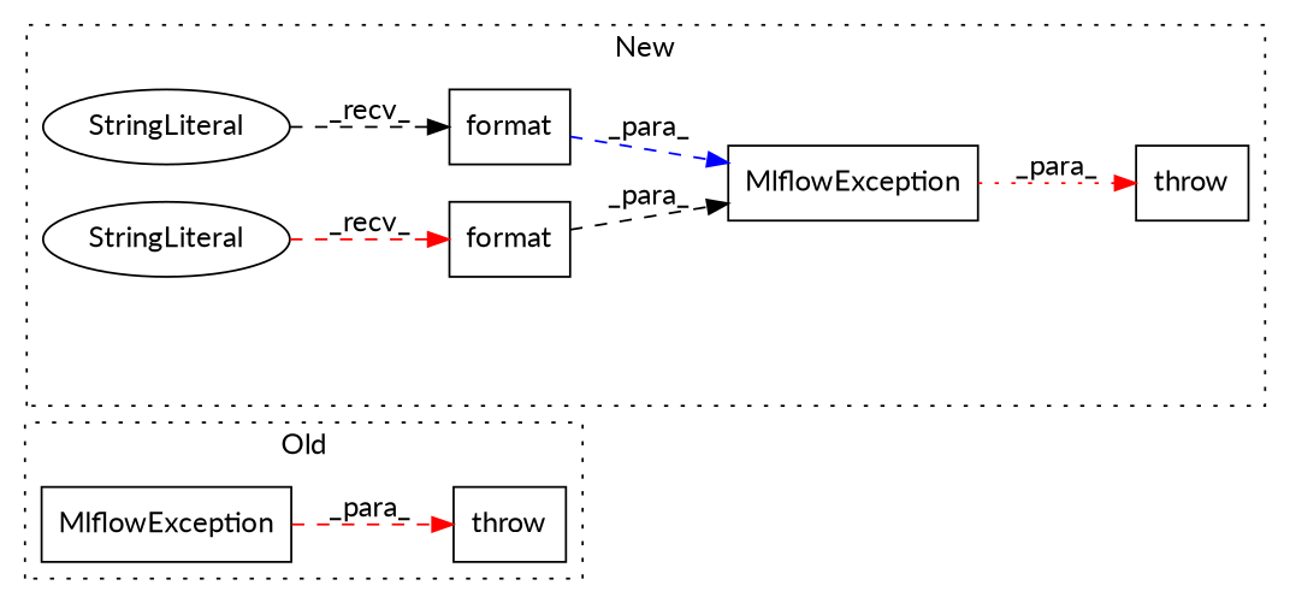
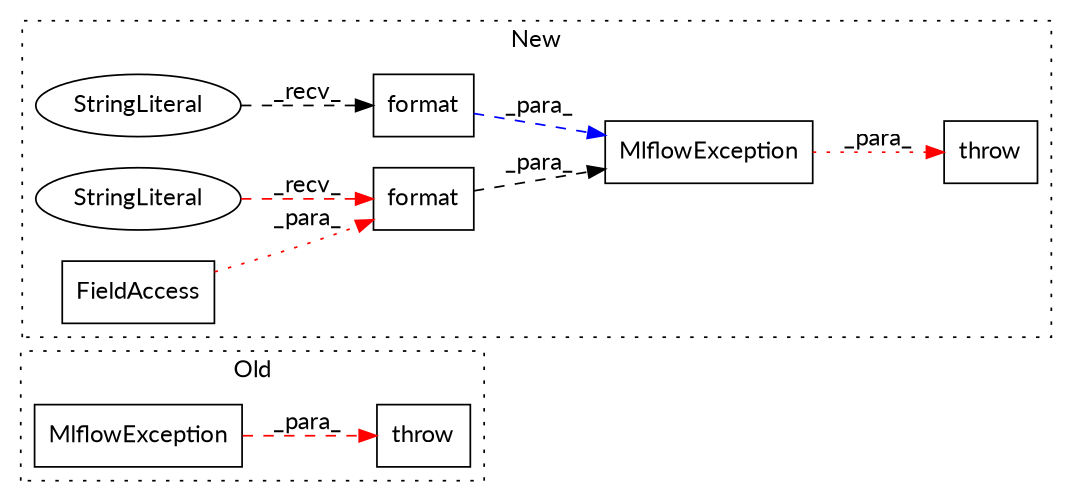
  digraph {
    rankdir=LR
    fontname=Lato
    node [a=32 l=6 shape=box fontname=Lato]
    edge [color=red style=dashed fontname=Lato]
    n1 [a=53 label=throw s=12937]
    n2 [l="16,1" label=MlflowException s="12943,12982"]
    n3 [l="16,1" label=MlflowException s="13142,13339"]
    n4 [a=53 label=throw s=13136]
    n5 [l="7,1" label=format s="13198,13220"]
    n6 [a=45 l=38 label=StringLiteral s=13159 shape=ellipse]
    n7 [l="7,1" label=format s="13252,13314"]
    n8 [a=45 label=StringLiteral s=13245 shape=ellipse]
+   n9 [a=22 l=55 label=FieldAccess s=13259]
    subgraph cluster_1 {
      label=Old
      style=dotted
      n1
      n2
    }
    subgraph cluster_2 {
      label=New
      style=dotted
      n3
      n4
      n5
      n6
      n7
      n8
+     n9
    }
    n2 -> n1 [label=_para_]
    n3 -> n4 [label=_para_ style=dotted]
    n5 -> n3 [label=_para_ color=blue]
    n6 -> n5 [label=_recv_ color=black]
    n7 -> n3 [label=_para_ color=black]
    n8 -> n7 [label=_recv_]
+   n9 -> n7 [label=_para_ style=dotted]
  }
